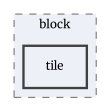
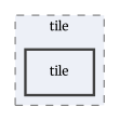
  digraph {
    compound=true
    fontname=Merriweather
    n1 [color=grey25 fillcolor="#edf0f7" fontname=Merriweather fontsize=10 label=tile shape=box style="filled,bold,"]
    subgraph cluster_1 {
      bgcolor="#edf0f7"
      fontsize=10
-     label=block
+     label=tile
      pencolor=grey50
      style="filled,dashed,"
      n1
    }
  }
